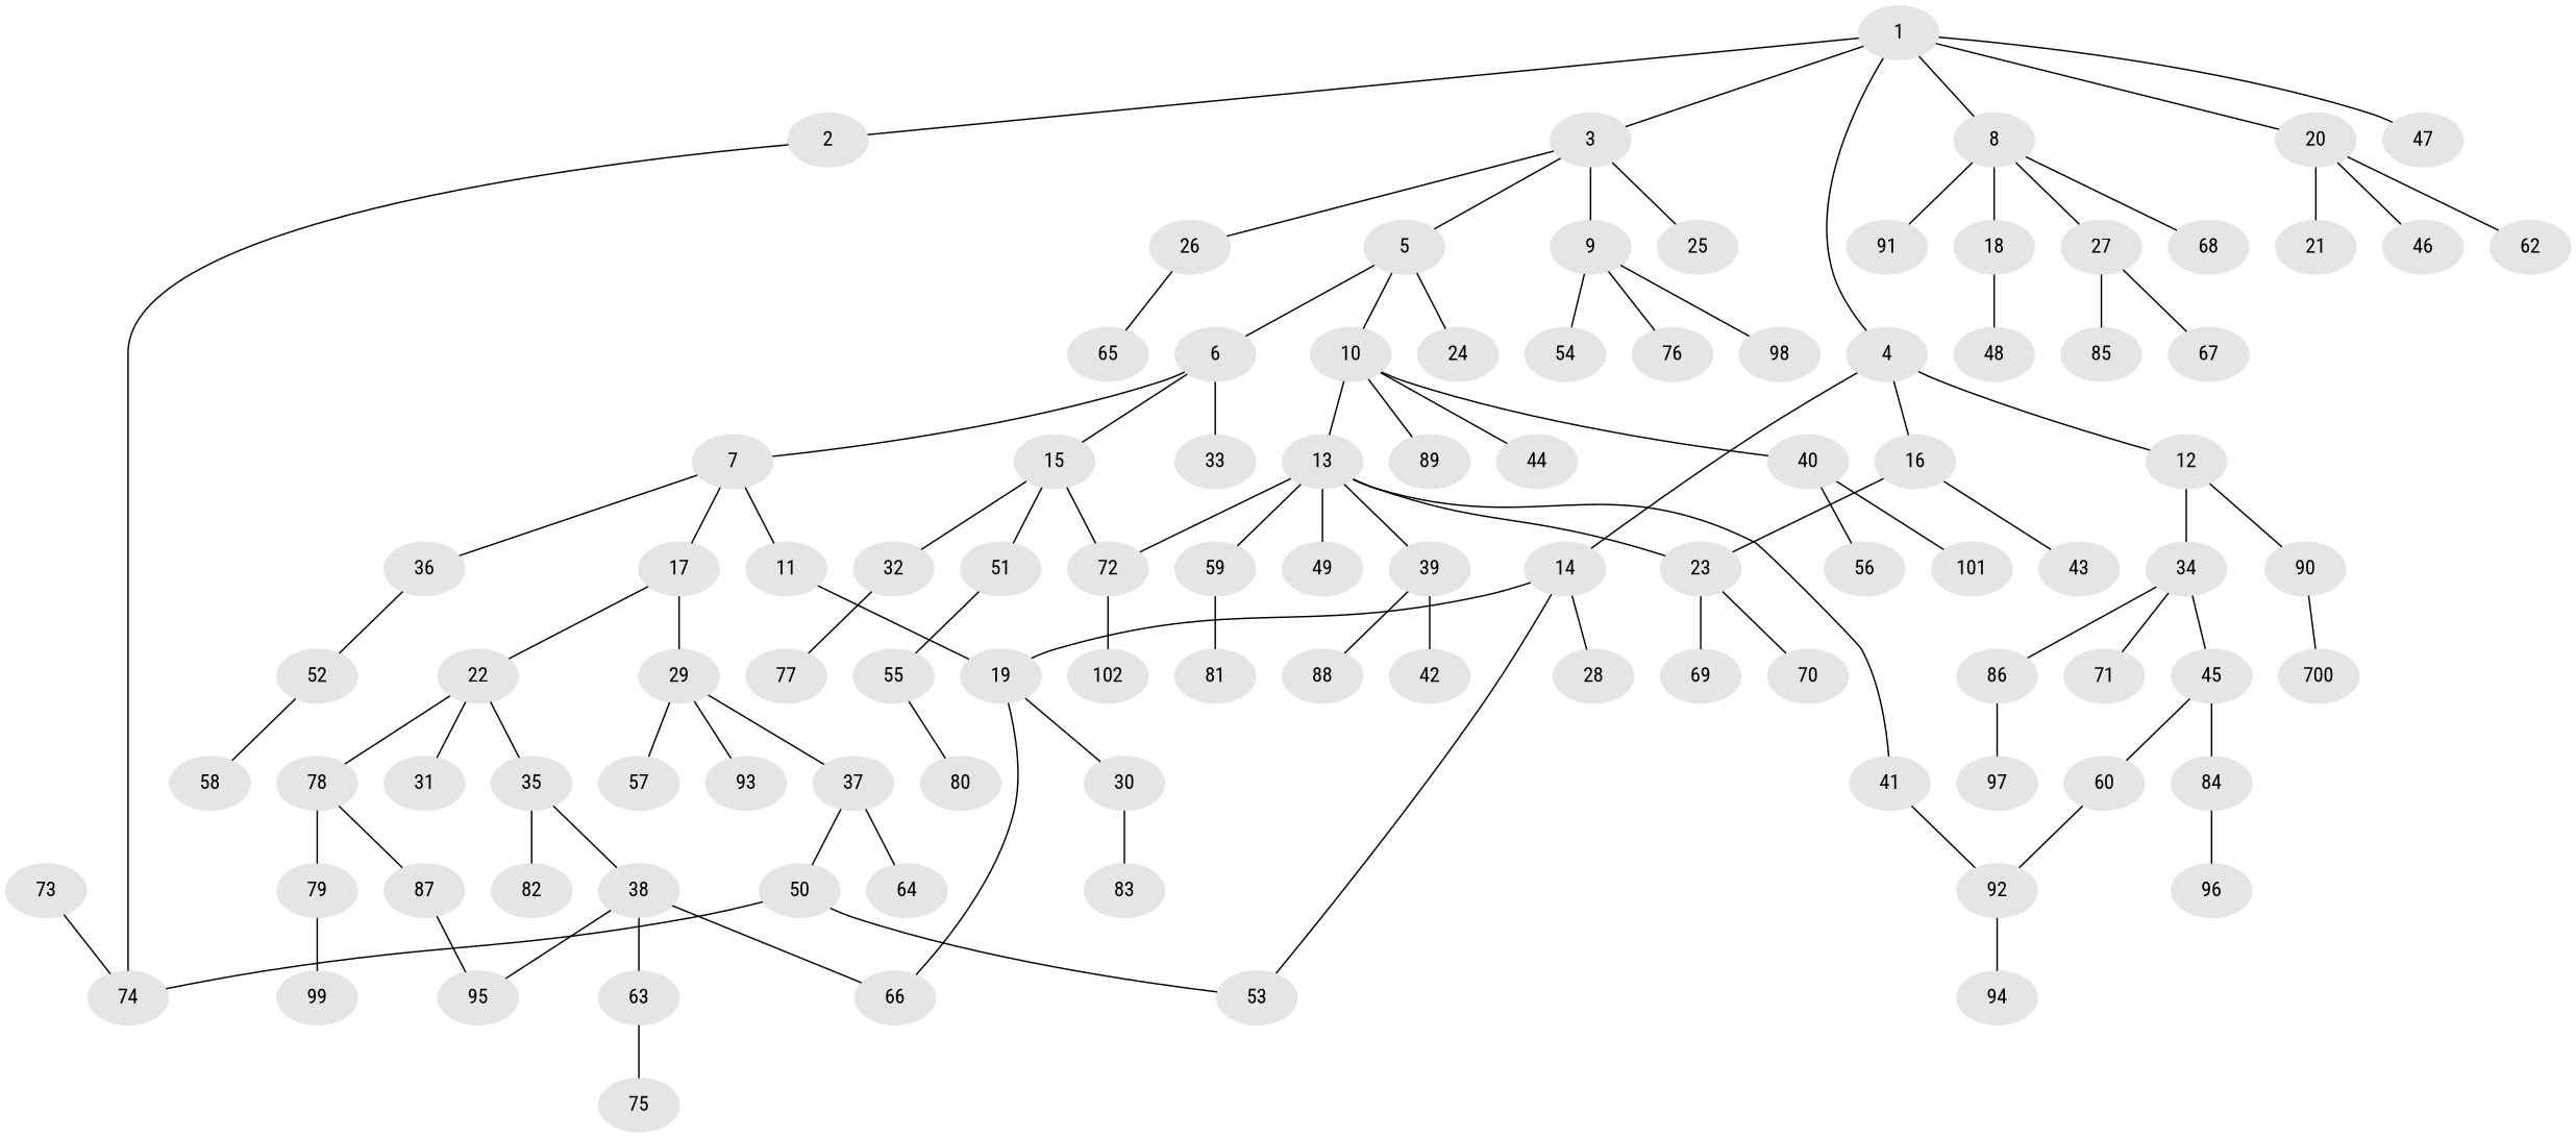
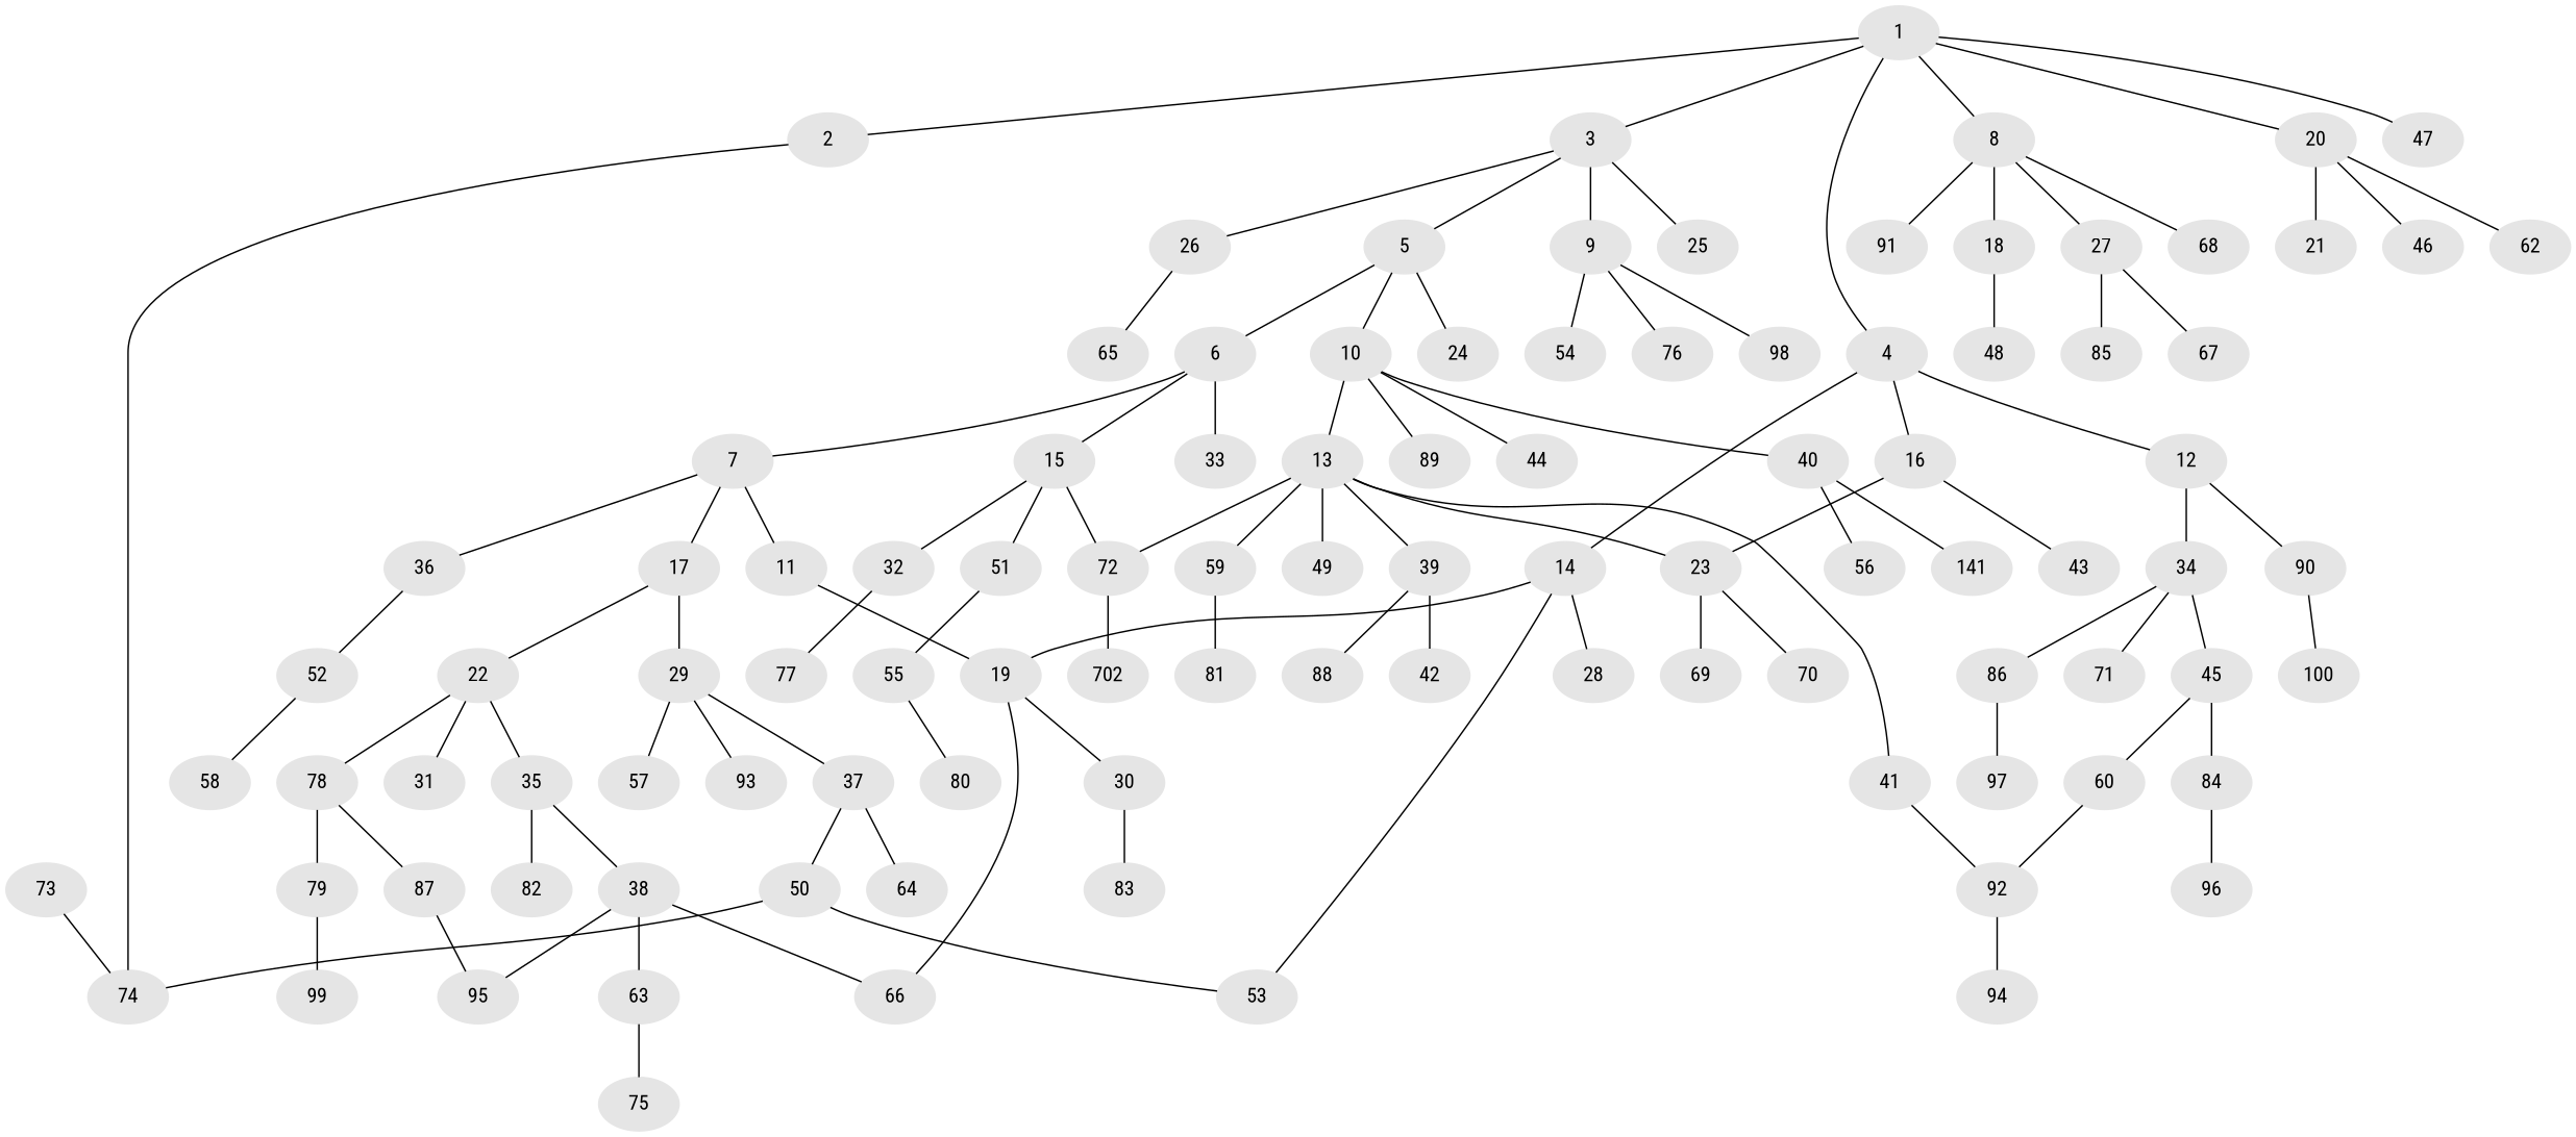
  graph {
    fontname="Roboto Condensed"
    node [color=gray90 fontname="Roboto Condensed" style=filled]
    edge [fontname="Roboto Condensed"]
    1
    2
    3
    4
    8
    20
    47
    74
    5
    9
    25
    26
    12
    14
    16
    18
    27
    68
    91
    21
    46
    62
    6
    10
    24
    54
    76
    98
    65
    34
    90
    19
    28
    53
    23
    43
    7
    15
    33
    13
    40
    44
    89
    11
    17
    36
    72
    32
    51
    22
    29
    52
    48
    67
    85
    39
    41
    49
    59
    56
-   101
+   101 [label=141]
    30
    66
    45
    71
    86
-   100 [label=700]
+   100
    69
    70
    42
    88
    92
    81
-   102
+   102 [label=702]
    77
    55
    31
    35
    78
    37
    57
    93
    83
    73
    38
    82
    79
    87
    50
    64
    60
    84
    97
    63
    95
    58
    75
    94
    96
    80
    99
    1 -- 2
    1 -- 3
    1 -- 4
    1 -- 8
    1 -- 20
    1 -- 47
    2 -- 74
    3 -- 5
    3 -- 9
    3 -- 25
    3 -- 26
    4 -- 12
    4 -- 14
    4 -- 16
    8 -- 18
    8 -- 27
    8 -- 68
    8 -- 91
    20 -- 21
    20 -- 46
    20 -- 62
    5 -- 6
    5 -- 10
    5 -- 24
    9 -- 54
    9 -- 76
    9 -- 98
    26 -- 65
    12 -- 34
    12 -- 90
    14 -- 19
    14 -- 28
    14 -- 53
    16 -- 23
    16 -- 43
    18 -- 48
    27 -- 67
    27 -- 85
    6 -- 7
    6 -- 15
    6 -- 33
    10 -- 13
    10 -- 40
    10 -- 44
    10 -- 89
    34 -- 45
    34 -- 71
    34 -- 86
    90 -- 100
    19 -- 30
    19 -- 66
    23 -- 69
    23 -- 70
    7 -- 11
    7 -- 17
    7 -- 36
    15 -- 72
    15 -- 32
    15 -- 51
    13 -- 23
    13 -- 72
    13 -- 39
    13 -- 41
    13 -- 49
    13 -- 59
    40 -- 56
    40 -- 101
    11 -- 19
    17 -- 22
    17 -- 29
    36 -- 52
    72 -- 102
    32 -- 77
    51 -- 55
    22 -- 31
    22 -- 35
    22 -- 78
    29 -- 37
    29 -- 57
    29 -- 93
    52 -- 58
    39 -- 42
    39 -- 88
    41 -- 92
    59 -- 81
    30 -- 83
    45 -- 60
    45 -- 84
    86 -- 97
    92 -- 94
    55 -- 80
    35 -- 38
    35 -- 82
    78 -- 79
    78 -- 87
    37 -- 50
    37 -- 64
    73 -- 74
    38 -- 66
    38 -- 63
    38 -- 95
    79 -- 99
    87 -- 95
    50 -- 74
    50 -- 53
    60 -- 92
    84 -- 96
    63 -- 75
  }
